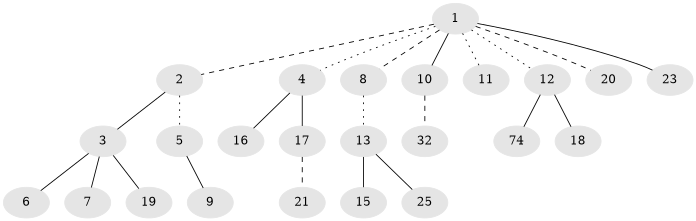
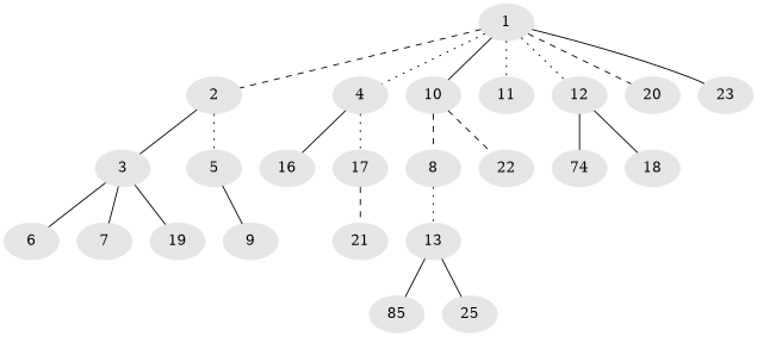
  graph {
    node [color=gray90 style=filled]
    edge [style=solid weight=1.0]
    1
    2
    4
    8
    10
    11
    12
    20
    23
    3
    5
    16
    17
    13
-   22 [label=32]
+   22
    n16 [label=74]
    18
    6
    7
    19
    9
    21
-   15
+   15 [label=85]
    25
    1 -- 2 [style=dashed]
    1 -- 4 [style=dotted]
-   1 -- 8 [style=dashed]
+   10 -- 8 [style=dashed]
    1 -- 10
    1 -- 11 [style=dotted]
    1 -- 12 [style=dotted]
    1 -- 20 [style=dashed]
    1 -- 23
    2 -- 3
    2 -- 5 [style=dotted]
    4 -- 16
-   4 -- 17 [weight=3.0]
+   4 -- 17 [style=dotted weight=3.0]
    8 -- 13 [style=dotted]
    10 -- 22 [style=dashed]
    12 -- n16
    12 -- 18
    3 -- 6
    3 -- 7
    3 -- 19
    5 -- 9
    17 -- 21 [style=dashed]
    13 -- 15
    13 -- 25
  }
